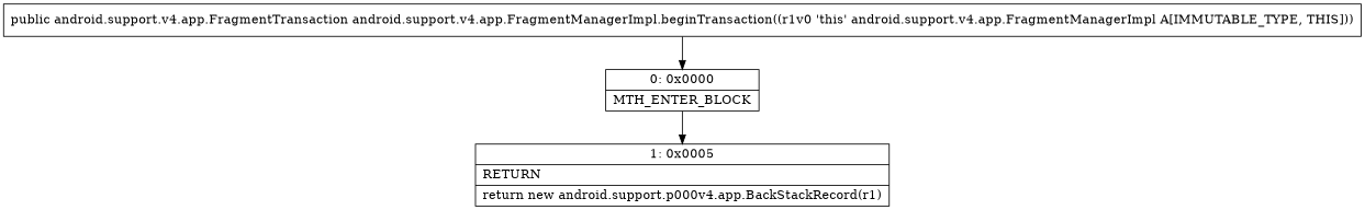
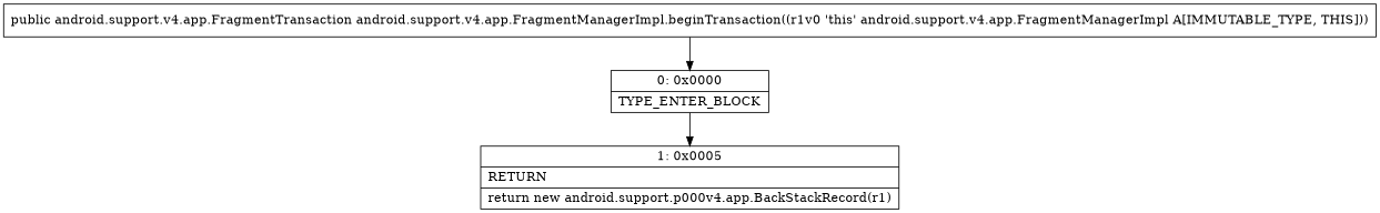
  digraph {
    node [shape=record]
-   n1 [label="{0\:\ 0x0000|MTH_ENTER_BLOCK\l}"]
+   n1 [label="{0\:\ 0x0000|TYPE_ENTER_BLOCK\l}"]
    n2 [label="{1\:\ 0x0005|RETURN\l|return new android.support.p000v4.app.BackStackRecord(r1)\l}"]
    n3 [label="{public android.support.v4.app.FragmentTransaction android.support.v4.app.FragmentManagerImpl.beginTransaction((r1v0 'this' android.support.v4.app.FragmentManagerImpl A[IMMUTABLE_TYPE, THIS])) }"]
    n1 -> n2
    n3 -> n1
  }
